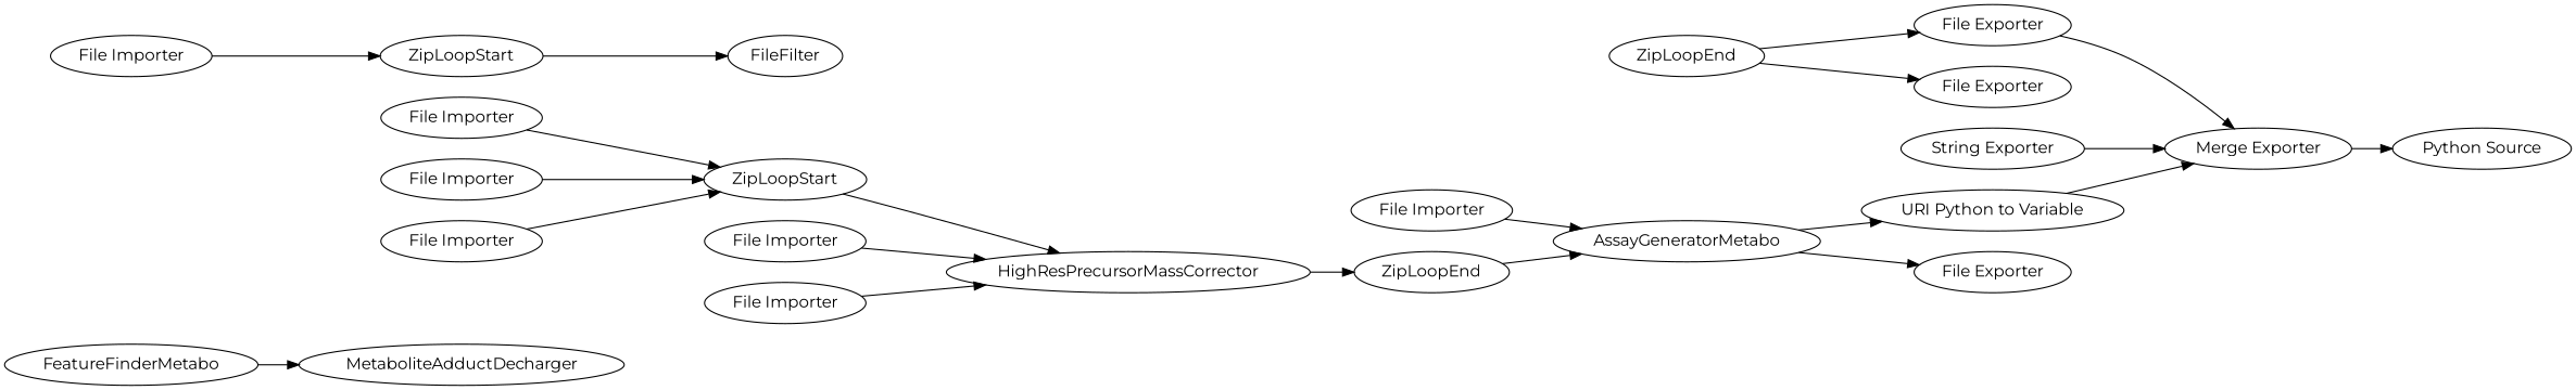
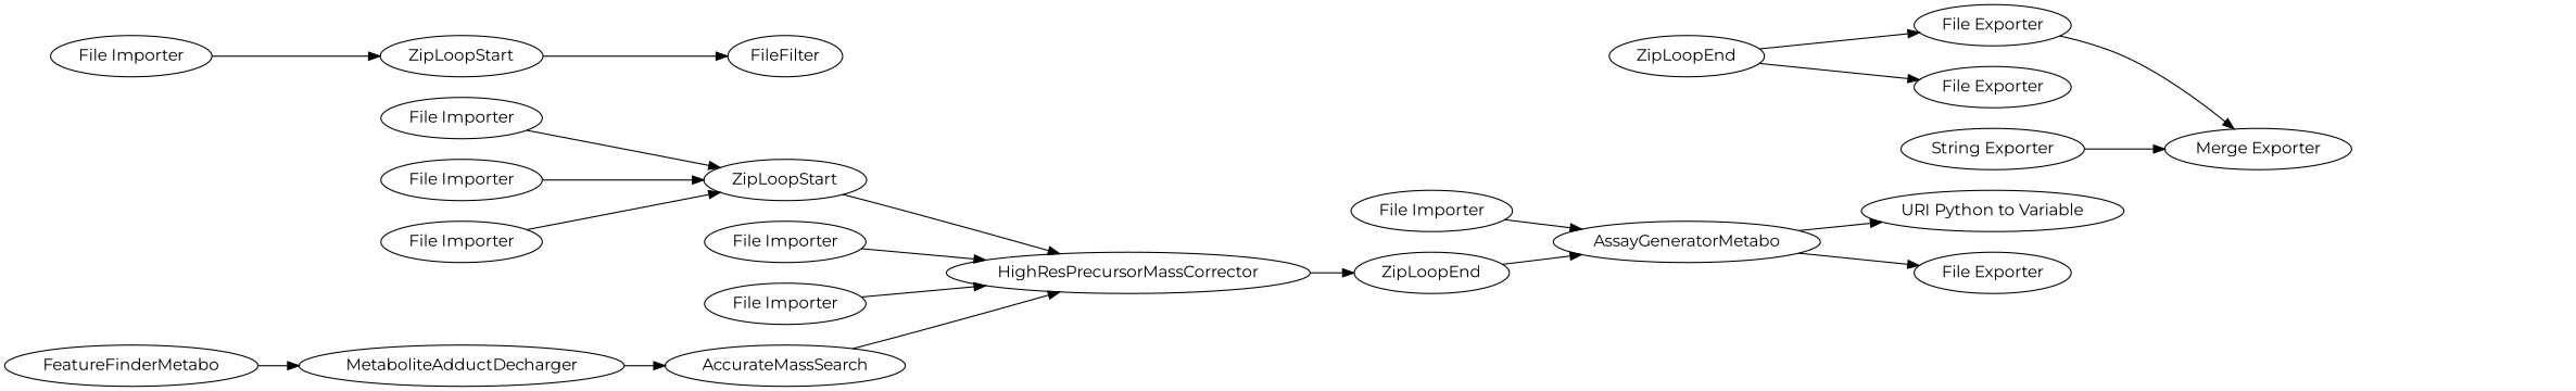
  digraph {
    fontname=Montserrat
    rankdir=LR
    node [fontname=Montserrat]
    edge [fontname=Montserrat]
+   n1 [label=AccurateMassSearch]
    n2 [label=HighResPrecursorMassCorrector]
    n3 [label=ZipLoopEnd]
    n4 [label=ZipLoopStart]
    n5 [label=AssayGeneratorMetabo]
    n6 [label=FileFilter]
    n7 [label="File Importer"]
-   n8 [label="Python Source"]
    n9 [label="File Importer"]
    n10 [label="URI Python to Variable"]
    n11 [label="File Exporter"]
    n12 [label=ZipLoopStart]
    n13 [label="Merge Exporter"]
    n14 [label="File Importer"]
    n15 [label="File Importer"]
    n16 [label="File Exporter"]
    n17 [label=MetaboliteAdductDecharger]
    n18 [label=ZipLoopEnd]
    n19 [label="File Exporter"]
    n20 [label="File Importer"]
    n21 [label="File Importer"]
    n22 [label="String Exporter"]
    n23 [label="File Importer"]
    n24 [label=FeatureFinderMetabo]
+   n1 -> n2
    n2 -> n3
    n3 -> n5
    n4 -> n2
    n5 -> n10
    n5 -> n11
    n7 -> n2
    n9 -> n5
-   n10 -> n13
    n12 -> n6
-   n13 -> n8
    n14 -> n4
    n15 -> n4
    n16 -> n13
+   n17 -> n1
    n18 -> n16
    n18 -> n19
    n20 -> n4
    n21 -> n2
    n22 -> n13
    n23 -> n12
    n24 -> n17
  }
